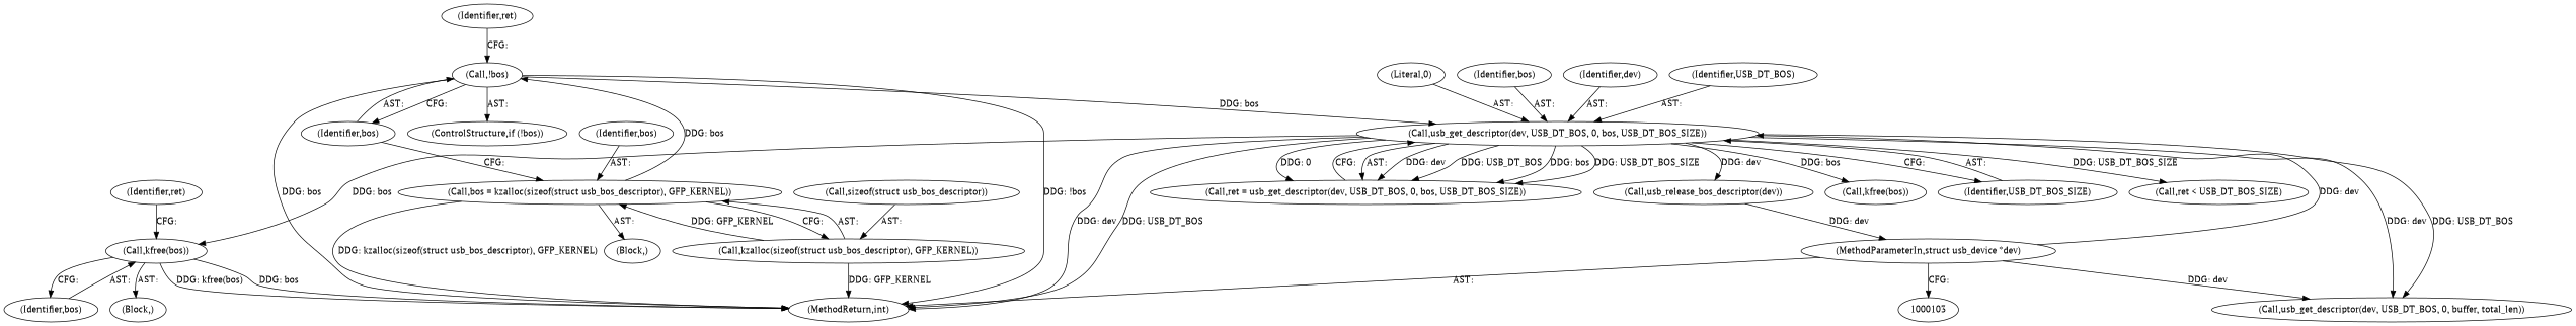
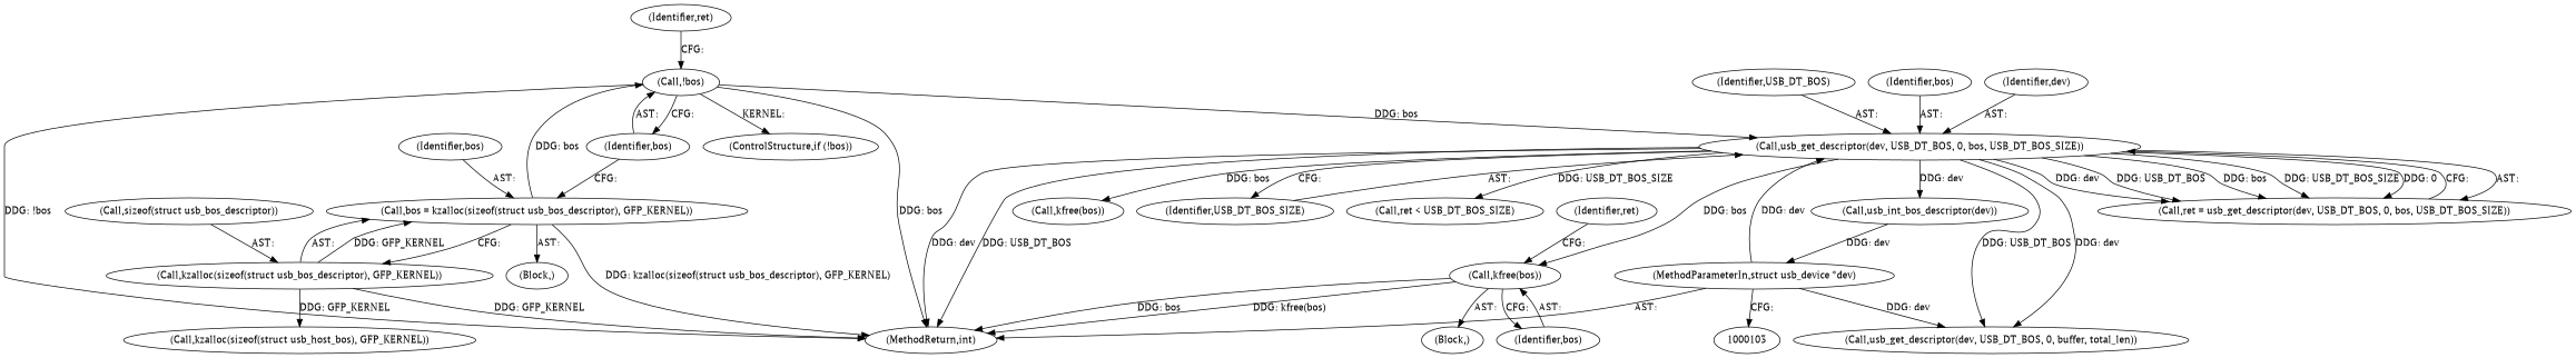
  digraph {
    fontname="PT Serif"
    node [fontname="PT Serif"]
    edge [fontname="PT Serif"]
    n1 [label="(Call,kfree(bos))"]
    n2 [label="(Block,)"]
    n3 [label="(Identifier,bos)"]
    n4 [label="(MethodReturn,int)"]
    n5 [label="(Call,usb_get_descriptor(dev, USB_DT_BOS, 0, bos, USB_DT_BOS_SIZE))"]
    n6 [label="(Call,usb_get_descriptor(dev, USB_DT_BOS, 0, buffer, total_len))"]
    n7 [label="(Call,ret = usb_get_descriptor(dev, USB_DT_BOS, 0, bos, USB_DT_BOS_SIZE))"]
-   n8 [label="(Call,usb_release_bos_descriptor(dev))"]
+   n8 [label="(Call,usb_int_bos_descriptor(dev))"]
    n9 [label="(Call,kfree(bos))"]
    n10 [label="(Identifier,USB_DT_BOS_SIZE)"]
    n11 [label="(Call,ret < USB_DT_BOS_SIZE)"]
    n12 [label="(MethodParameterIn,struct usb_device *dev)"]
    1000103
    n14 [label="(Call,!bos)"]
    n15 [label="(Identifier,bos)"]
    n16 [label="(ControlStructure,if (!bos))"]
    n17 [label="(Call,bos = kzalloc(sizeof(struct usb_bos_descriptor), GFP_KERNEL))"]
    n18 [label="(Call,kzalloc(sizeof(struct usb_bos_descriptor), GFP_KERNEL))"]
    n19 [label="(Block,)"]
+   n20 [label="(Call,kzalloc(sizeof(struct usb_host_bos), GFP_KERNEL))"]
    n21 [label="(Call,sizeof(struct usb_bos_descriptor))"]
    n22 [label="(Identifier,USB_DT_BOS)"]
    n23 [label="(Identifier,ret)"]
-   n24 [label="(Literal,0)"]
    n25 [label="(Identifier,bos)"]
    n26 [label="(Identifier,bos)"]
    n27 [label="(Identifier,ret)"]
    n28 [label="(Identifier,dev)"]
    n1 -> n2 [label="AST: "]
    n1 -> n3 [label="CFG: "]
    n1 -> n4 [label="DDG: kfree(bos)"]
    n1 -> n4 [label="DDG: bos"]
    n3 -> n1 [label="AST: "]
    n5 -> n1 [label="DDG: bos"]
    n5 -> n4 [label="DDG: dev"]
    n5 -> n4 [label="DDG: USB_DT_BOS"]
    n5 -> n6 [label="DDG: dev"]
    n5 -> n6 [label="DDG: USB_DT_BOS"]
    n5 -> n7 [label="AST: "]
    n5 -> n7 [label="DDG: dev"]
    n5 -> n7 [label="DDG: USB_DT_BOS"]
    n5 -> n7 [label="DDG: bos"]
    n5 -> n7 [label="DDG: USB_DT_BOS_SIZE"]
    n5 -> n7 [label="DDG: 0"]
    n5 -> n8 [label="DDG: dev"]
    n5 -> n9 [label="DDG: bos"]
    n5 -> n10 [label="CFG: "]
    n5 -> n11 [label="DDG: USB_DT_BOS_SIZE"]
    n7 -> n5 [label="CFG: "]
    n8 -> n12 [label="DDG: dev"]
    n10 -> n5 [label="AST: "]
    n12 -> n4 [label="AST: "]
    n12 -> n5 [label="DDG: dev"]
    n12 -> n6 [label="DDG: dev"]
    n12 -> 1000103 [label="CFG: "]
    n14 -> n4 [label="DDG: bos"]
    n14 -> n4 [label="DDG: !bos"]
    n14 -> n5 [label="DDG: bos"]
    n14 -> n15 [label="CFG: "]
-   n14 -> n16 [label="AST: "]
+   n14 -> n16 [label="KERNEL: "]
    n15 -> n14 [label="AST: "]
    n15 -> n17 [label="CFG: "]
    n17 -> n4 [label="DDG: kzalloc(sizeof(struct usb_bos_descriptor), GFP_KERNEL)"]
    n17 -> n14 [label="DDG: bos"]
    n17 -> n18 [label="CFG: "]
    n17 -> n19 [label="AST: "]
    n18 -> n4 [label="DDG: GFP_KERNEL"]
    n18 -> n17 [label="AST: "]
    n18 -> n17 [label="DDG: GFP_KERNEL"]
+   n18 -> n20 [label="DDG: GFP_KERNEL"]
    n21 -> n18 [label="AST: "]
    n22 -> n5 [label="AST: "]
    n23 -> n14 [label="CFG: "]
-   n24 -> n5 [label="AST: "]
    n25 -> n5 [label="AST: "]
    n26 -> n17 [label="AST: "]
    n27 -> n1 [label="CFG: "]
    n28 -> n5 [label="AST: "]
  }
